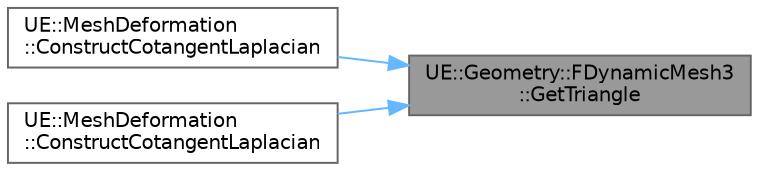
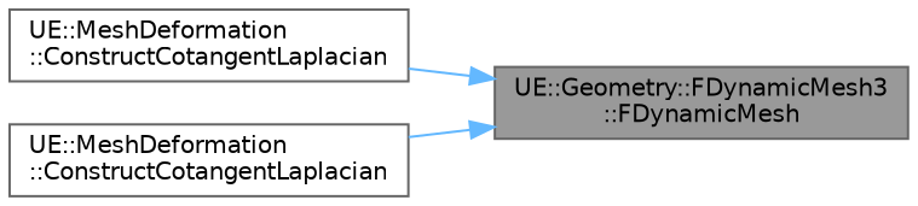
  digraph {
    rankdir=RL
    node [color=grey40 fillcolor=white fontname=Helvetica fontsize=10 shape=box style=filled]
    edge [color=steelblue1 dir=back fontname=Helvetica fontsize=10 labelfontname=Helvetica labelfontsize=10 style=solid]
-   n1 [color=gray40 fillcolor=grey60 fontcolor=black height=0.2 label="UE::Geometry::FDynamicMesh3\l::GetTriangle" width=0.4]
+   n1 [color=gray40 fillcolor=grey60 fontcolor=black height=0.2 label="UE::Geometry::FDynamicMesh3\l::FDynamicMesh" width=0.4]
    n2 [height=0.2 label="UE::MeshDeformation\l::ConstructCotangentLaplacian" width=0.4]
    n3 [height=0.2 label="UE::MeshDeformation\l::ConstructCotangentLaplacian" width=0.4]
    n1 -> n2
    n1 -> n3
  }
